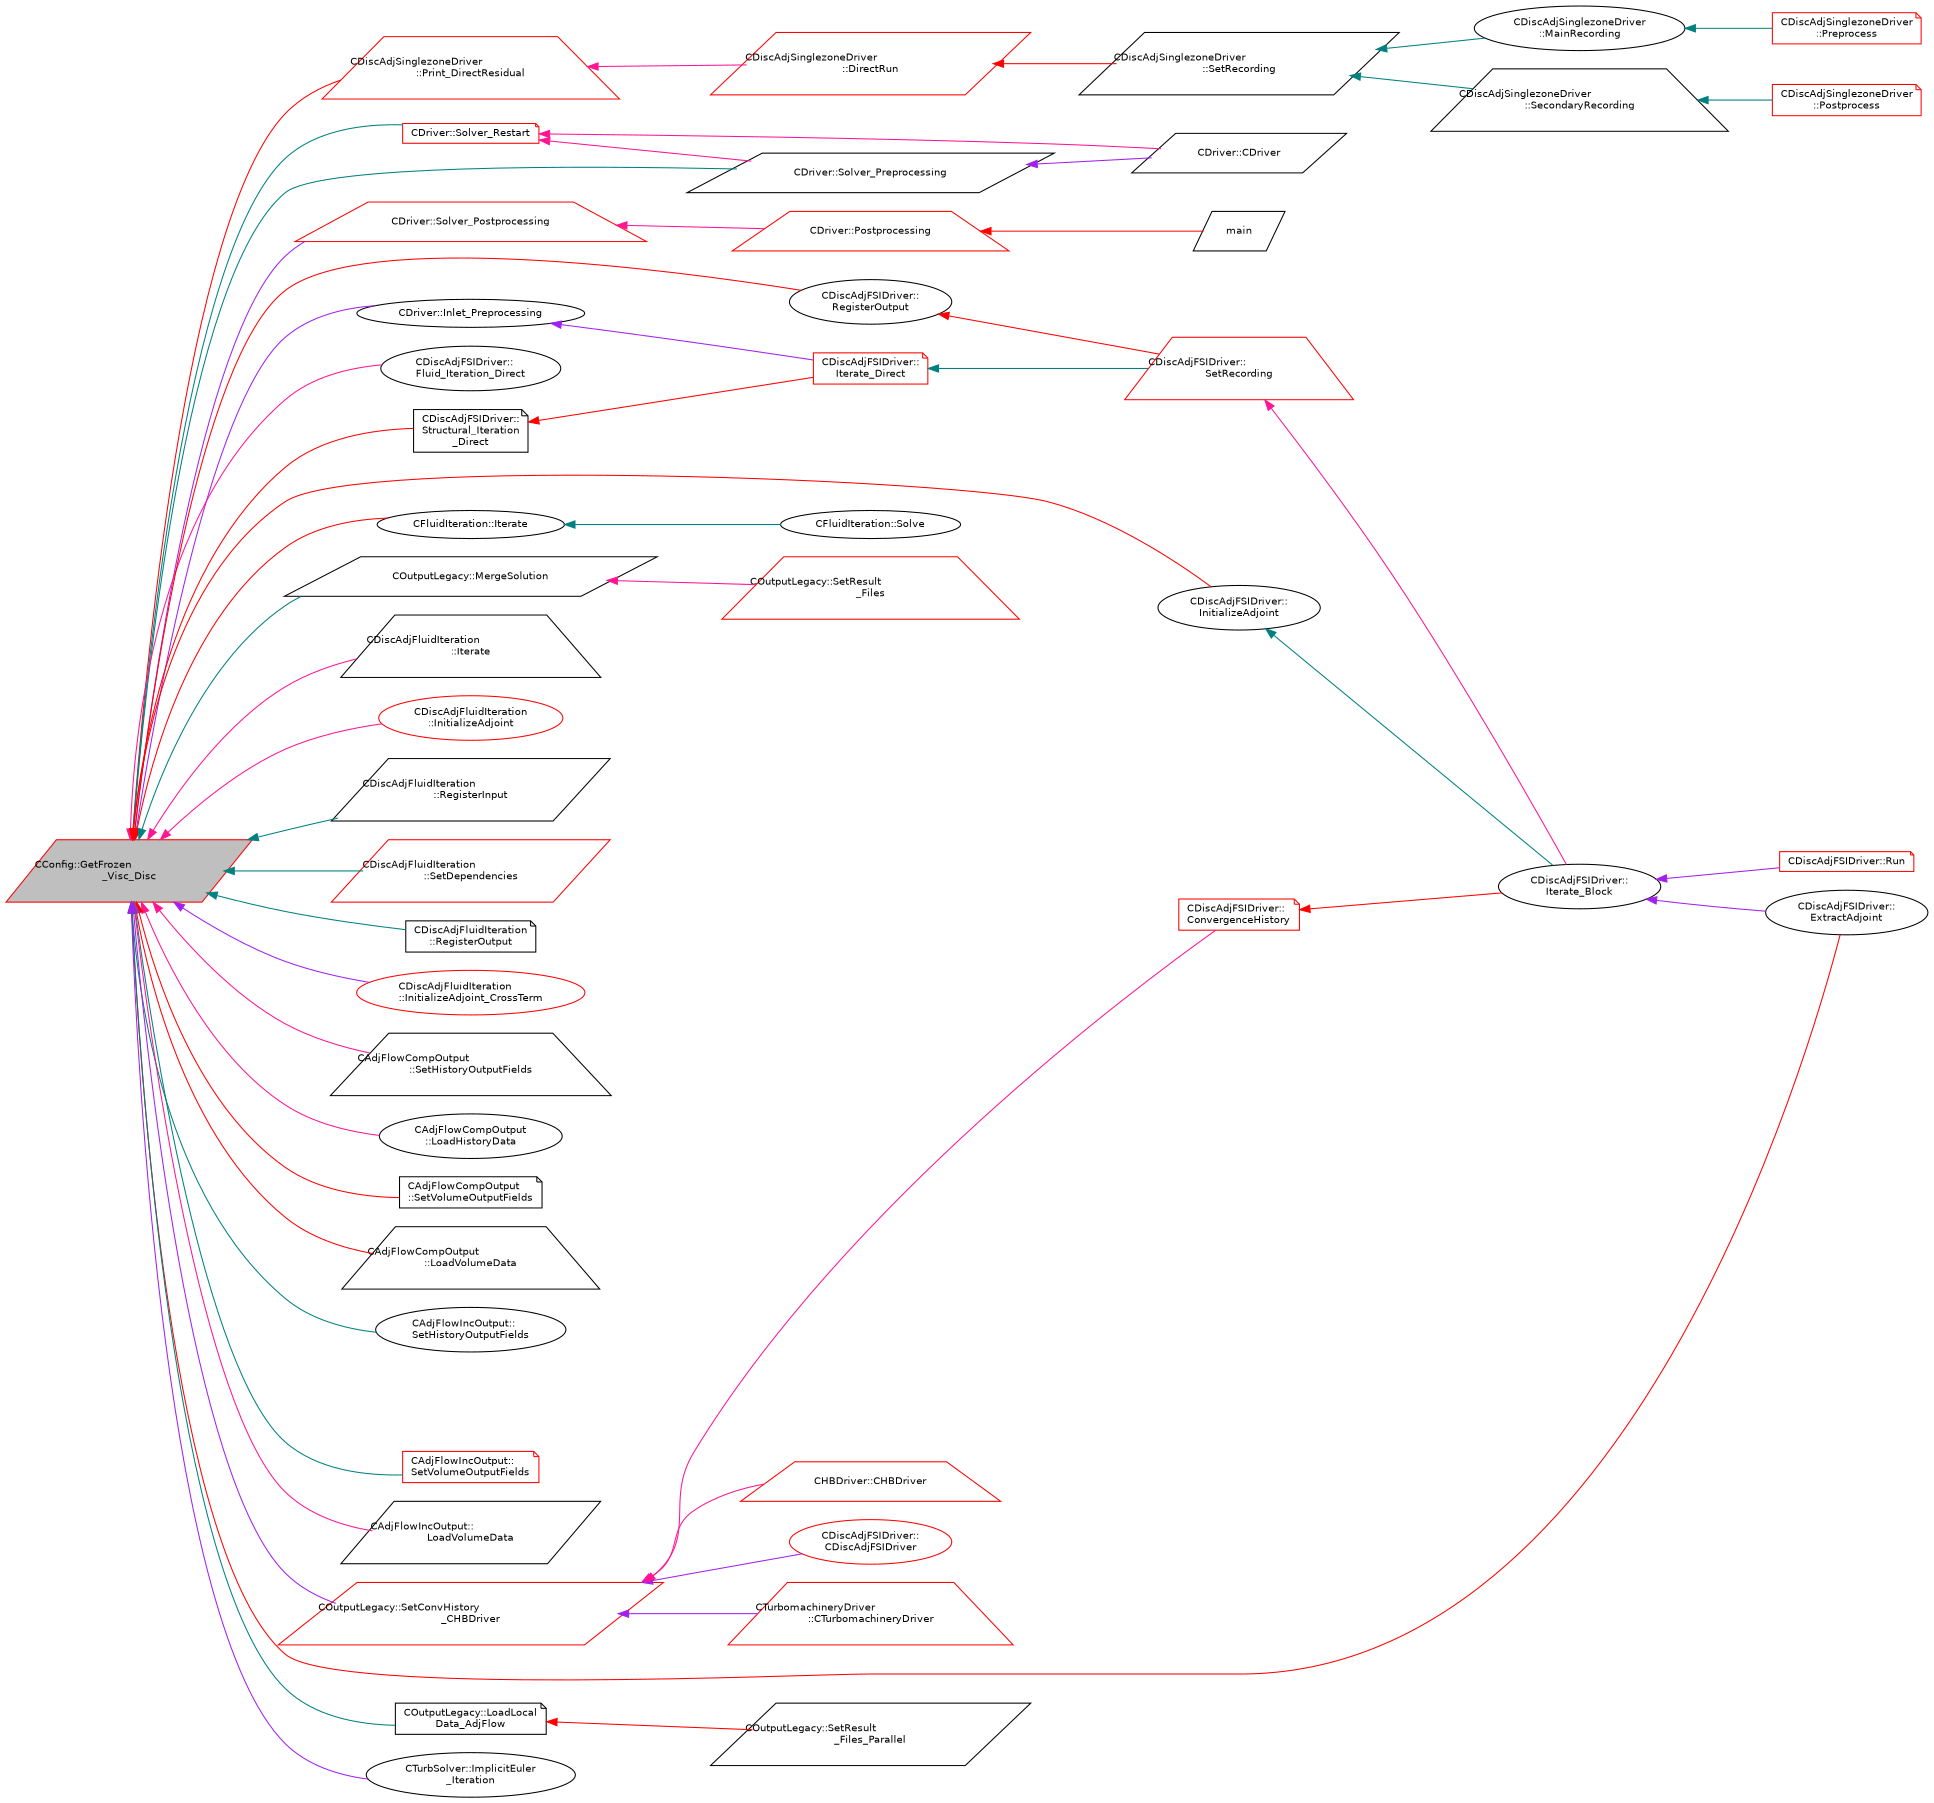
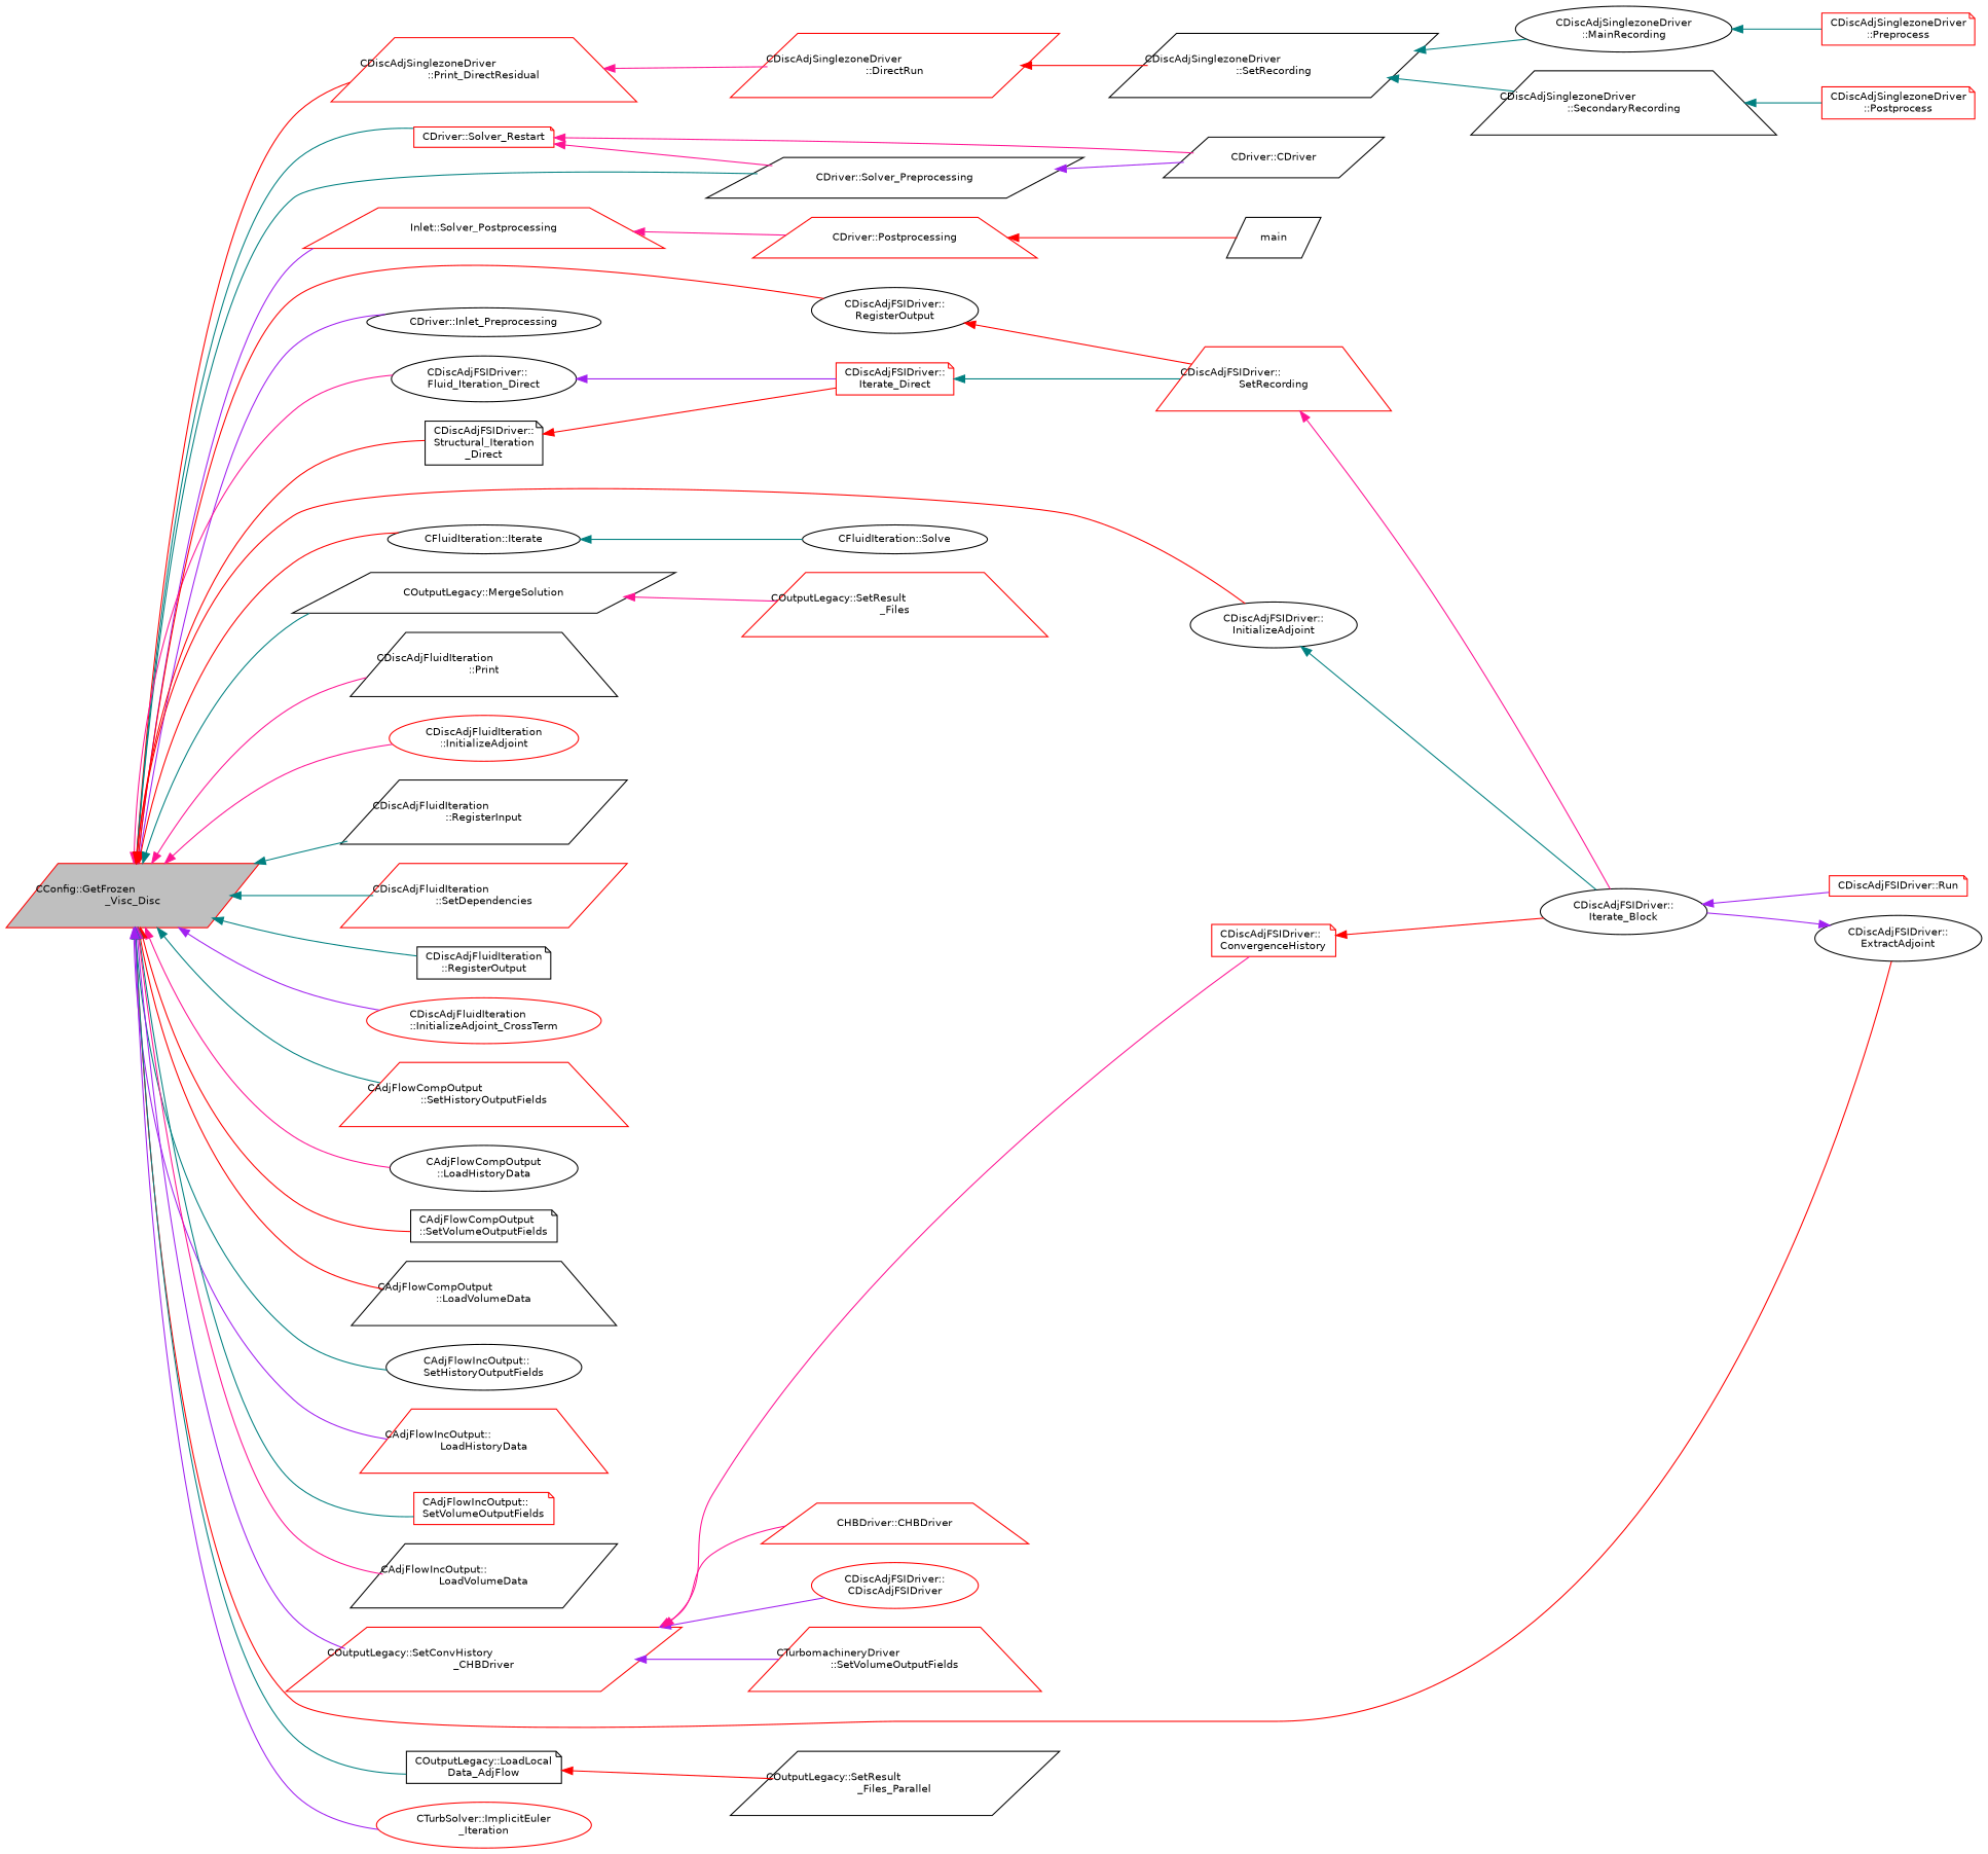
  digraph {
    rankdir=LR
    node [color=black fillcolor=white fontname=Helvetica fontsize=10 shape=ellipse style=filled]
    edge [color=teal dir=back fontname=Helvetica fontsize=10 labelfontname=Helvetica labelfontsize=10 style=solid]
    n1 [color=red fillcolor=grey75 fontcolor=black height=0.2 label="CConfig::GetFrozen\l_Visc_Disc" shape=parallelogram width=0.4]
    n2 [color=red height=0.2 label="CDiscAdjSinglezoneDriver\l::Print_DirectResidual" shape=trapezium width=0.4]
    n3 [height=0.2 label="CDriver::Solver_Preprocessing" shape=parallelogram width=0.4]
    n4 [height=0.2 label="CDriver::Inlet_Preprocessing" width=0.4]
    n5 [color=red height=0.2 label="CDriver::Solver_Restart" shape=note width=0.4]
-   n6 [color=red height=0.2 label="CDriver::Solver_Postprocessing" shape=trapezium width=0.4]
+   n6 [color=red height=0.2 label="Inlet::Solver_Postprocessing" shape=trapezium width=0.4]
    n7 [height=0.2 label="CDiscAdjFSIDriver::\lFluid_Iteration_Direct" width=0.4]
    n8 [height=0.2 label="CDiscAdjFSIDriver::\lStructural_Iteration\l_Direct" shape=note width=0.4]
    n9 [height=0.2 label="CDiscAdjFSIDriver::\lRegisterOutput" width=0.4]
    n10 [height=0.2 label="CDiscAdjFSIDriver::\lInitializeAdjoint" width=0.4]
    n11 [height=0.2 label="CDiscAdjFSIDriver::\lExtractAdjoint" width=0.4]
    n12 [height=0.2 label="CFluidIteration::Iterate" width=0.4]
-   n13 [height=0.2 label="CDiscAdjFluidIteration\l::Iterate" shape=trapezium width=0.4]
+   n13 [height=0.2 label="CDiscAdjFluidIteration\l::Print" shape=trapezium width=0.4]
    n14 [color=red height=0.2 label="CDiscAdjFluidIteration\l::InitializeAdjoint" width=0.4]
    n15 [height=0.2 label="CDiscAdjFluidIteration\l::RegisterInput" shape=parallelogram width=0.4]
    n16 [color=red height=0.2 label="CDiscAdjFluidIteration\l::SetDependencies" shape=parallelogram width=0.4]
    n17 [height=0.2 label="CDiscAdjFluidIteration\l::RegisterOutput" shape=note width=0.4]
    n18 [color=red height=0.2 label="CDiscAdjFluidIteration\l::InitializeAdjoint_CrossTerm" width=0.4]
-   n19 [height=0.2 label="CAdjFlowCompOutput\l::SetHistoryOutputFields" shape=trapezium width=0.4]
+   n19 [color=red height=0.2 label="CAdjFlowCompOutput\l::SetHistoryOutputFields" shape=trapezium width=0.4]
    n20 [height=0.2 label="CAdjFlowCompOutput\l::LoadHistoryData" width=0.4]
    n21 [height=0.2 label="CAdjFlowCompOutput\l::SetVolumeOutputFields" shape=note width=0.4]
    n22 [height=0.2 label="CAdjFlowCompOutput\l::LoadVolumeData" shape=trapezium width=0.4]
    n23 [height=0.2 label="CAdjFlowIncOutput::\lSetHistoryOutputFields" width=0.4]
+   n24 [color=red height=0.2 label="CAdjFlowIncOutput::\lLoadHistoryData" shape=trapezium width=0.4]
    n25 [color=red height=0.2 label="CAdjFlowIncOutput::\lSetVolumeOutputFields" shape=note width=0.4]
    n26 [height=0.2 label="CAdjFlowIncOutput::\lLoadVolumeData" shape=parallelogram width=0.4]
    n27 [height=0.2 label="COutputLegacy::MergeSolution" shape=parallelogram width=0.4]
    n28 [color=red height=0.2 label="COutputLegacy::SetConvHistory\l_CHBDriver" shape=parallelogram width=0.4]
    n29 [height=0.2 label="COutputLegacy::LoadLocal\lData_AdjFlow" shape=note width=0.4]
-   n30 [height=0.2 label="CTurbSolver::ImplicitEuler\l_Iteration" width=0.4]
+   n30 [color=red height=0.2 label="CTurbSolver::ImplicitEuler\l_Iteration" width=0.4]
    n31 [color=red height=0.2 label="CDiscAdjSinglezoneDriver\l::DirectRun" shape=parallelogram width=0.4]
    n32 [height=0.2 label="CDriver::CDriver" shape=parallelogram width=0.4]
    n33 [color=red height=0.2 label="CDriver::Postprocessing" shape=trapezium width=0.4]
    n34 [color=red height=0.2 label="CDiscAdjFSIDriver::\lIterate_Direct" shape=note width=0.4]
    n35 [color=red height=0.2 label="CDiscAdjFSIDriver::\lSetRecording" shape=trapezium width=0.4]
    n36 [height=0.2 label="CDiscAdjFSIDriver::\lIterate_Block" width=0.4]
    n37 [height=0.2 label="CFluidIteration::Solve" width=0.4]
    n38 [color=red height=0.2 label="COutputLegacy::SetResult\l_Files" shape=trapezium width=0.4]
-   n39 [color=red height=0.2 label="CTurbomachineryDriver\l::CTurbomachineryDriver" shape=trapezium width=0.4]
+   n39 [color=red height=0.2 label="CTurbomachineryDriver\l::SetVolumeOutputFields" shape=trapezium width=0.4]
    n40 [color=red height=0.2 label="CHBDriver::CHBDriver" shape=trapezium width=0.4]
    n41 [color=red height=0.2 label="CDiscAdjFSIDriver::\lCDiscAdjFSIDriver" width=0.4]
    n42 [color=red height=0.2 label="CDiscAdjFSIDriver::\lConvergenceHistory" shape=note width=0.4]
    n43 [height=0.2 label="COutputLegacy::SetResult\l_Files_Parallel" shape=parallelogram width=0.4]
    n44 [height=0.2 label="CDiscAdjSinglezoneDriver\l::SetRecording" shape=parallelogram width=0.4]
    n45 [height=0.2 label="CDiscAdjSinglezoneDriver\l::MainRecording" width=0.4]
    n46 [height=0.2 label="CDiscAdjSinglezoneDriver\l::SecondaryRecording" shape=trapezium width=0.4]
    n47 [color=red height=0.2 label="CDiscAdjSinglezoneDriver\l::Preprocess" shape=note width=0.4]
    n48 [color=red height=0.2 label="CDiscAdjSinglezoneDriver\l::Postprocess" shape=note width=0.4]
    n49 [height=0.2 label=main shape=parallelogram width=0.4]
    n50 [color=red height=0.2 label="CDiscAdjFSIDriver::Run" shape=note width=0.4]
    n1 -> n2 [color=red]
    n1 -> n3
    n1 -> n4 [color=purple]
    n1 -> n5
    n1 -> n6 [color=purple]
    n1 -> n7 [color=deeppink]
    n1 -> n8 [color=red]
    n1 -> n9 [color=red]
    n1 -> n10 [color=red]
    n1 -> n11 [color=red]
    n1 -> n12 [color=red]
    n1 -> n13 [color=deeppink]
    n1 -> n14 [color=deeppink]
    n1 -> n15
    n1 -> n16
    n1 -> n17
    n1 -> n18 [color=purple]
-   n1 -> n19 [color=deeppink]
+   n1 -> n19
    n1 -> n20 [color=deeppink]
    n1 -> n21 [color=red]
    n1 -> n22 [color=red]
    n1 -> n23
+   n1 -> n24 [color=purple]
    n1 -> n25
    n1 -> n26 [color=deeppink]
    n1 -> n27
    n1 -> n28 [color=purple]
    n1 -> n29
    n1 -> n30 [color=purple]
    n2 -> n31 [color=deeppink]
    n3 -> n32 [color=purple]
    n5 -> n3 [color=deeppink]
    n5 -> n32 [color=deeppink]
    n6 -> n33 [color=deeppink]
-   n4 -> n34 [color=purple]
+   n7 -> n34 [color=purple]
    n8 -> n34 [color=red]
    n9 -> n35 [color=red]
    n10 -> n36
-   n36 -> n11 [color=purple]
+   n11 -> n36 [color=purple]
    n12 -> n37
    n27 -> n38 [color=deeppink]
    n28 -> n39 [color=purple]
    n28 -> n40 [color=deeppink]
    n28 -> n41 [color=purple]
    n28 -> n42 [color=deeppink]
    n29 -> n43 [color=red]
    n31 -> n44 [color=red]
    n33 -> n49 [color=red]
    n34 -> n35
    n35 -> n36 [color=deeppink]
    n36 -> n50 [color=purple]
    n42 -> n36 [color=red]
    n44 -> n45
    n44 -> n46
    n45 -> n47
    n46 -> n48
  }
